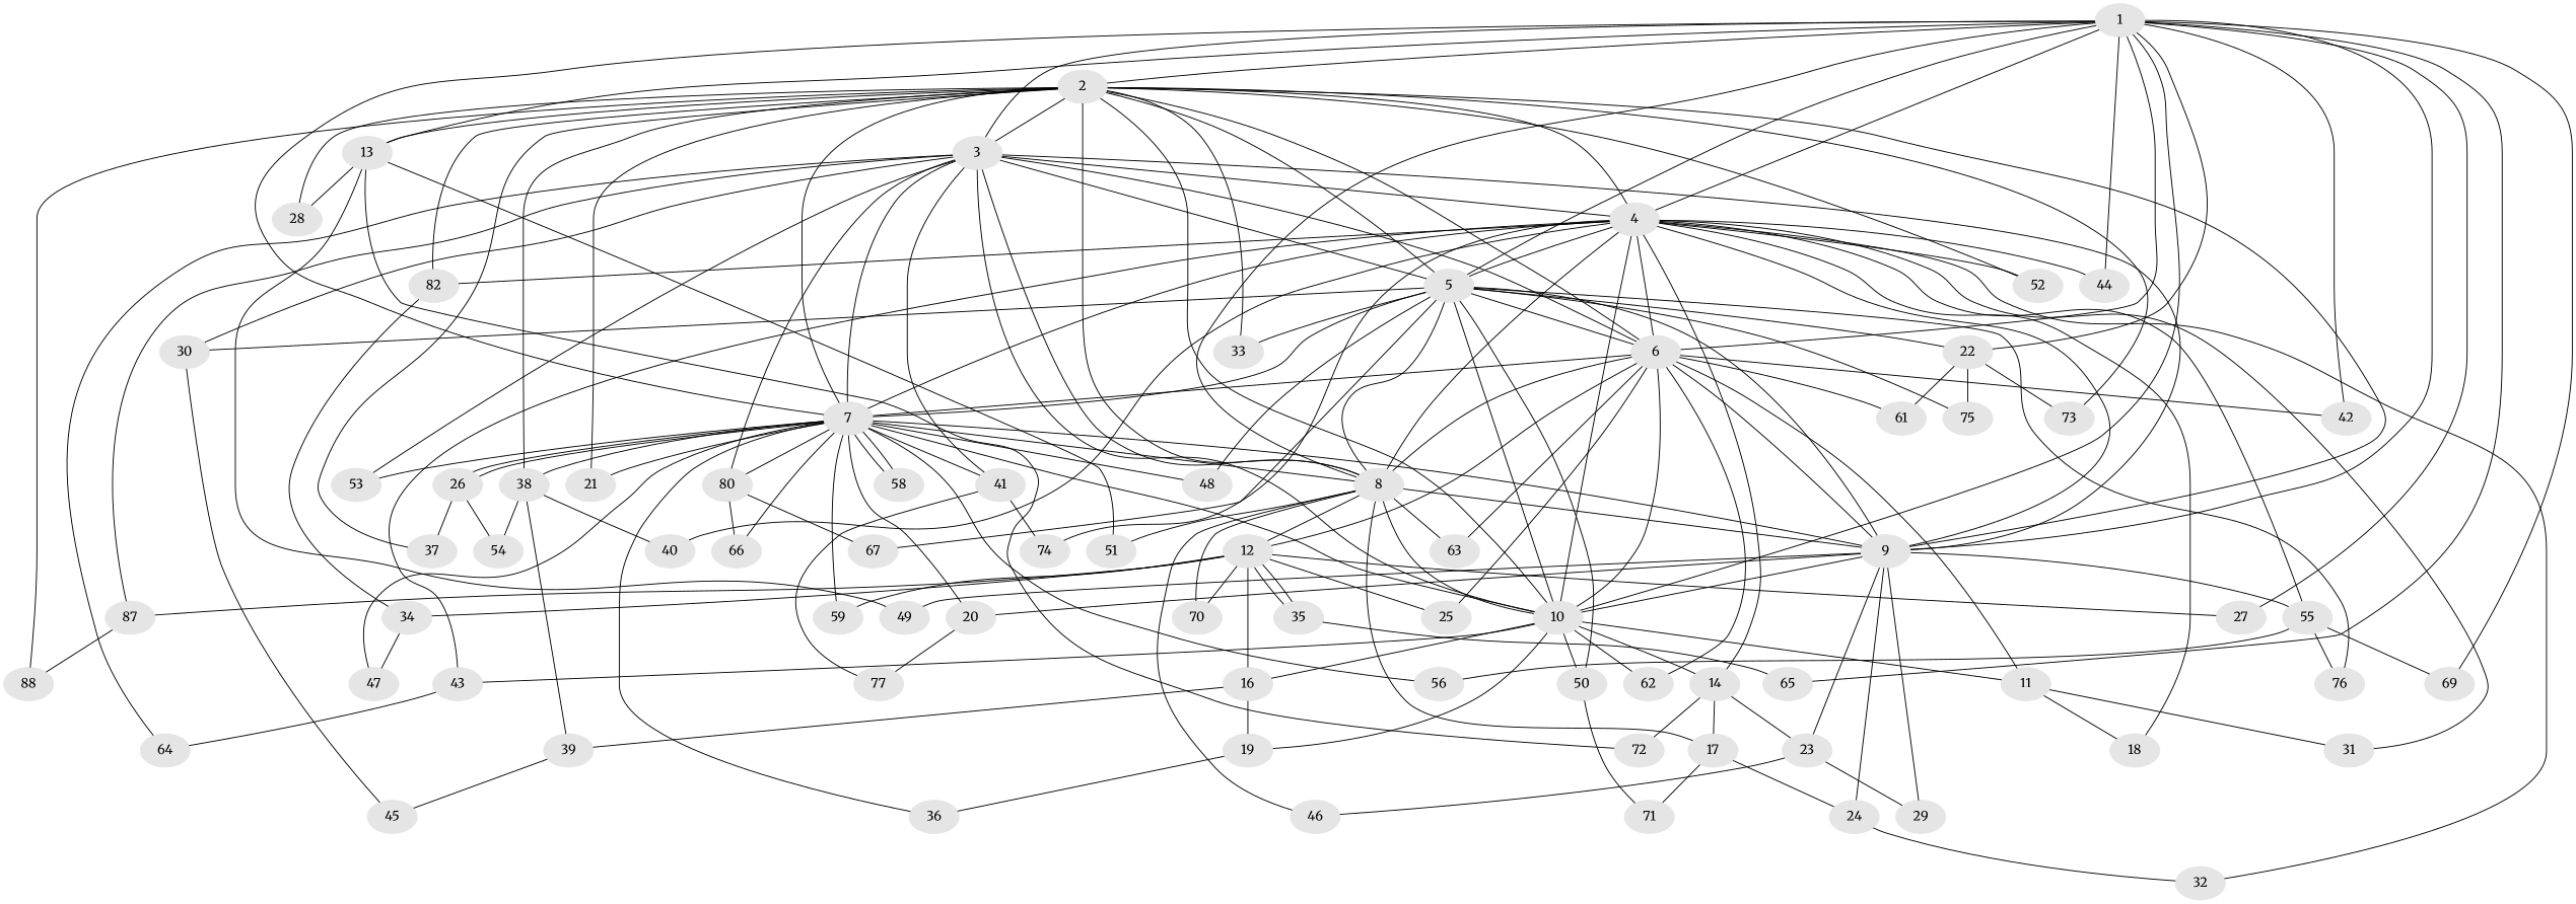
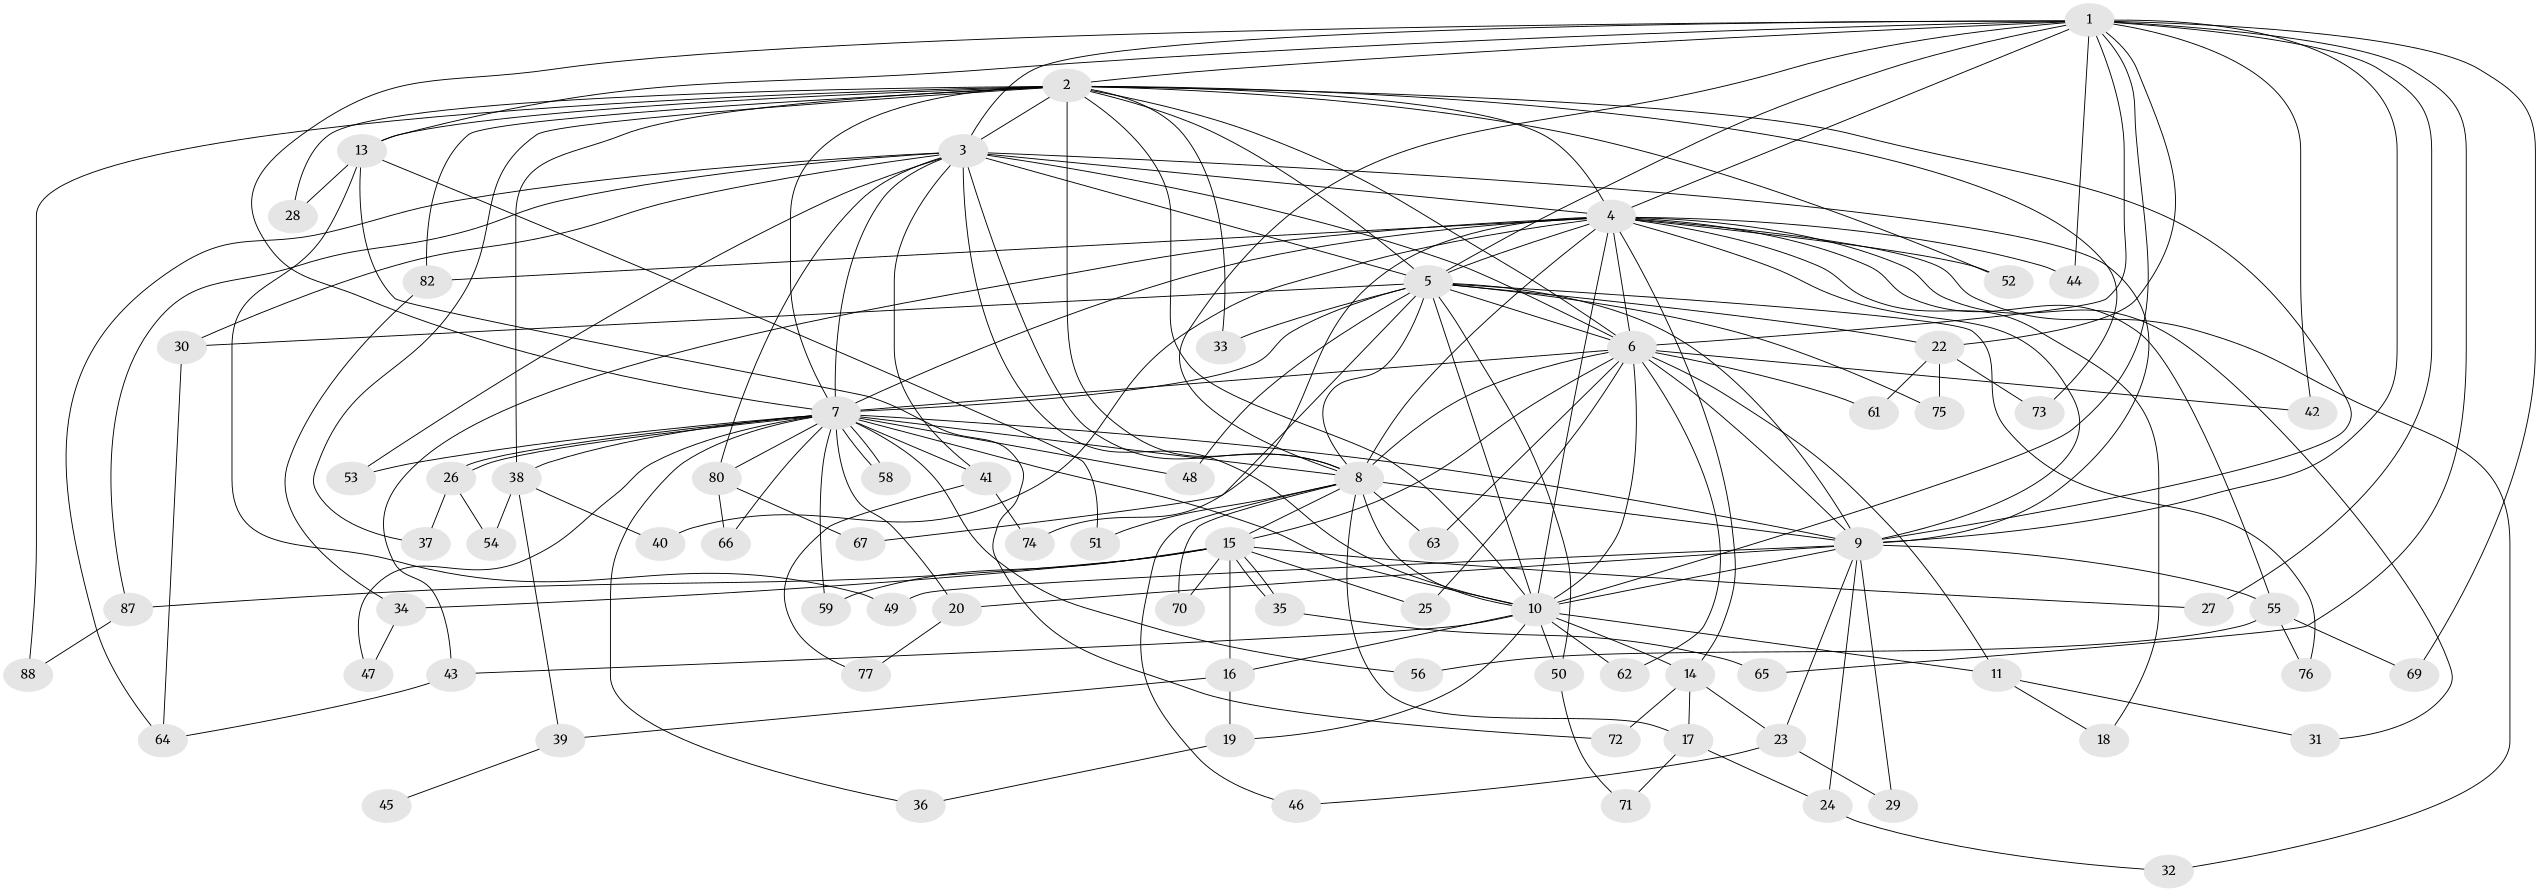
  graph {
    fontname=Merriweather
    node [color=gray90 fontname=Merriweather style=filled]
    edge [fontname=Merriweather]
    1
    2
    3
    4
    5
    6
    7
    8
    9
    10
    13
    22
    27
    42
    44
    65
    69
    n18 [label=82]
-   21
    28
    33
    37
    38
    52
    n25 [label=88]
    73
    30
    41
    53
    n30 [label=87]
    n31 [label=80]
    64
    14
    18
    31
    32
    40
    43
    55
    74
    48
    50
    67
    75
    76
    11
-   15 [label=12]
+   15
    25
    61
    62
    63
    20
    26
    36
    47
    56
    58
    59
    66
    17
    46
    51
    70
    49
    23
    24
    29
    16
    19
    72
    34
    39
    54
    45
    77
    71
    35
    1 -- 2
    1 -- 3
    1 -- 4
    1 -- 5
    1 -- 6
    1 -- 7
    1 -- 8
    1 -- 9
    1 -- 10
    1 -- 13
    1 -- 22
    1 -- 27
    1 -- 42
    1 -- 44
    1 -- 65
    1 -- 69
    2 -- 3
    2 -- 4
    2 -- 5
    2 -- 6
    2 -- 7
    2 -- 8
    2 -- 9
    2 -- 10
    2 -- 13
    2 -- n18
-   2 -- 21
    2 -- 28
    2 -- 33
    2 -- 37
    2 -- 38
    2 -- 52
    2 -- n25
    2 -- 73
    3 -- 4
    3 -- 5
    3 -- 6
    3 -- 7
    3 -- 8
    3 -- 9
    3 -- 10
    3 -- 30
    3 -- 41
    3 -- 53
    3 -- n30
    3 -- n31
    3 -- 64
    4 -- 5
    4 -- 6
    4 -- 7
    4 -- 8
    4 -- 9
    4 -- 10
    4 -- 44
    4 -- n18
    4 -- 52
    4 -- 14
    4 -- 18
    4 -- 31
    4 -- 32
    4 -- 40
    4 -- 43
    4 -- 55
    4 -- 74
    5 -- 6
    5 -- 7
    5 -- 8
    5 -- 9
    5 -- 10
    5 -- 22
    5 -- 33
    5 -- 30
    5 -- 48
    5 -- 50
    5 -- 67
    5 -- 75
    5 -- 76
    6 -- 7
    6 -- 8
    6 -- 9
    6 -- 10
    6 -- 42
    6 -- 11
    6 -- 15
    6 -- 25
    6 -- 61
    6 -- 62
    6 -- 63
    7 -- 8
    7 -- 9
    7 -- 10
-   7 -- 21
    7 -- 38
    7 -- 41
    7 -- 53
    7 -- n31
    7 -- 48
    7 -- 20
    7 -- 26
    7 -- 26
    7 -- 36
    7 -- 47
    7 -- 56
    7 -- 58
    7 -- 58
    7 -- 59
    7 -- 66
    8 -- 9
    8 -- 10
    8 -- 15
    8 -- 63
    8 -- 17
    8 -- 46
    8 -- 51
    8 -- 70
    9 -- 10
    9 -- 55
    9 -- 20
    9 -- 49
    9 -- 23
    9 -- 24
    9 -- 29
    10 -- 14
    10 -- 43
    10 -- 50
    10 -- 11
    10 -- 62
    10 -- 16
    10 -- 19
    13 -- 28
    13 -- 51
    13 -- 49
    13 -- 72
    22 -- 73
    22 -- 75
    22 -- 61
    n18 -- 34
    38 -- 40
    38 -- 39
    38 -- 54
-   30 -- 45
+   30 -- 64
    41 -- 74
    41 -- 77
    n30 -- n25
    n31 -- 67
    n31 -- 66
    14 -- 17
    14 -- 23
    14 -- 72
    43 -- 64
    55 -- 69
    55 -- 76
    55 -- 56
    50 -- 71
    11 -- 18
    11 -- 31
    15 -- 27
    15 -- n30
    15 -- 25
    15 -- 59
    15 -- 70
    15 -- 16
    15 -- 34
    15 -- 35
    15 -- 35
    20 -- 77
    26 -- 37
    26 -- 54
    17 -- 24
    17 -- 71
    23 -- 46
    23 -- 29
    24 -- 32
    16 -- 19
    16 -- 39
    19 -- 36
    34 -- 47
    39 -- 45
    35 -- 65
  }
